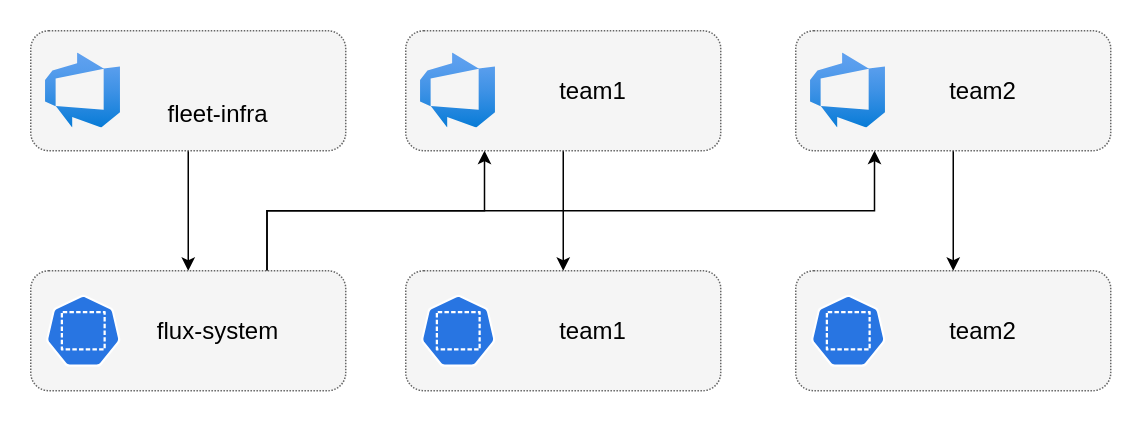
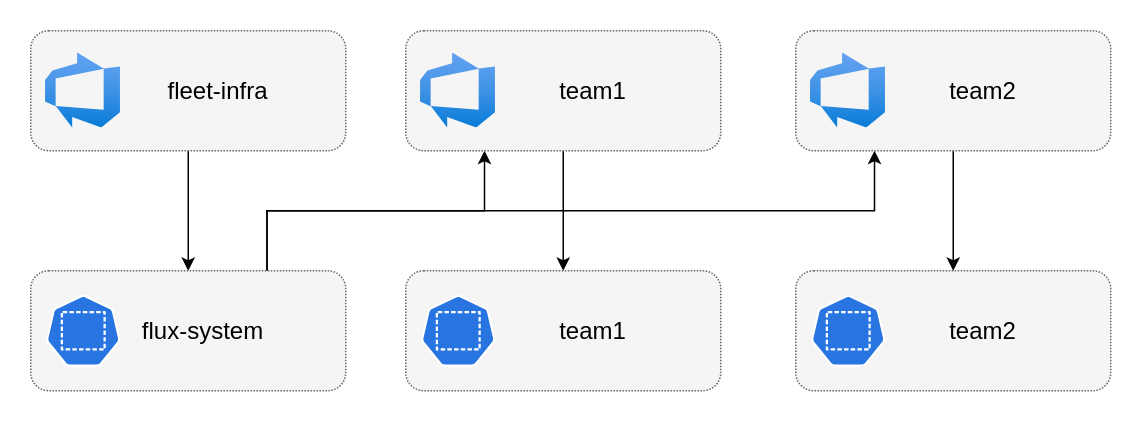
  <mxCell id="0" />
  <mxCell id="1" parent="0" />
  <mxCell id="2" style="edgeStyle=orthogonalEdgeStyle;rounded=0;orthogonalLoop=1;jettySize=auto;html=1;entryX=0.5;entryY=0;entryDx=0;entryDy=0;fontSize=16;" edge="1" parent="1" source="3" target="6"><mxGeometry relative="1" as="geometry" /></mxCell>
  <mxCell id="3" value="" style="rounded=1;whiteSpace=wrap;html=1;fillColor=#f5f5f5;strokeColor=#666666;fontColor=#333333;dashed=1;dashPattern=1 1;" vertex="1" parent="1"><mxGeometry x="20" y="20" width="210" height="80" as="geometry" /></mxCell>
  <mxCell id="4" style="edgeStyle=orthogonalEdgeStyle;rounded=0;orthogonalLoop=1;jettySize=auto;html=1;exitX=0.75;exitY=0;exitDx=0;exitDy=0;entryX=0.25;entryY=1;entryDx=0;entryDy=0;fontSize=16;" edge="1" parent="1" source="6" target="18"><mxGeometry relative="1" as="geometry" /></mxCell>
  <mxCell id="5" style="edgeStyle=orthogonalEdgeStyle;rounded=0;orthogonalLoop=1;jettySize=auto;html=1;exitX=0.75;exitY=0;exitDx=0;exitDy=0;entryX=0.25;entryY=1;entryDx=0;entryDy=0;fontSize=16;" edge="1" parent="1" source="6" target="22"><mxGeometry relative="1" as="geometry" /></mxCell>
  <mxCell id="6" value="" style="rounded=1;whiteSpace=wrap;html=1;fillColor=#f5f5f5;strokeColor=#666666;fontColor=#333333;dashed=1;dashPattern=1 1;" vertex="1" parent="1"><mxGeometry x="20" y="180" width="210" height="80" as="geometry" /></mxCell>
  <mxCell id="7" value="" style="html=1;dashed=0;whitespace=wrap;fillColor=#2875E2;strokeColor=#ffffff;points=[[0.005,0.63,0],[0.1,0.2,0],[0.9,0.2,0],[0.5,0,0],[0.995,0.63,0],[0.72,0.99,0],[0.5,1,0],[0.28,0.99,0]];shape=mxgraph.kubernetes.icon;prIcon=ns" vertex="1" parent="1"><mxGeometry x="30" y="196" width="50" height="48" as="geometry" /></mxCell>
- <mxCell id="8" value="flux-system" style="text;html=1;strokeColor=none;fillColor=none;align=center;verticalAlign=middle;whiteSpace=wrap;rounded=0;fontSize=16;" vertex="1" parent="1"><mxGeometry x="100" y="210" width="90" height="20" as="geometry" /></mxCell>
+ <mxCell id="8" value="flux-system" style="text;html=1;strokeColor=none;fillColor=none;align=center;verticalAlign=middle;whiteSpace=wrap;rounded=0;fontSize=16;" vertex="1" parent="1"><mxGeometry x="90" y="210" width="90" height="20" as="geometry" /></mxCell>
  <mxCell id="9" value="" style="rounded=1;whiteSpace=wrap;html=1;fillColor=#f5f5f5;strokeColor=#666666;fontColor=#333333;dashed=1;dashPattern=1 1;" vertex="1" parent="1"><mxGeometry x="270" y="180" width="210" height="80" as="geometry" /></mxCell>
  <mxCell id="10" value="" style="html=1;dashed=0;whitespace=wrap;fillColor=#2875E2;strokeColor=#ffffff;points=[[0.005,0.63,0],[0.1,0.2,0],[0.9,0.2,0],[0.5,0,0],[0.995,0.63,0],[0.72,0.99,0],[0.5,1,0],[0.28,0.99,0]];shape=mxgraph.kubernetes.icon;prIcon=ns" vertex="1" parent="1"><mxGeometry x="280" y="196" width="50" height="48" as="geometry" /></mxCell>
  <mxCell id="11" value="team1" style="text;html=1;strokeColor=none;fillColor=none;align=center;verticalAlign=middle;whiteSpace=wrap;rounded=0;fontSize=16;" vertex="1" parent="1"><mxGeometry x="350" y="210" width="90" height="20" as="geometry" /></mxCell>
  <mxCell id="12" value="" style="rounded=1;whiteSpace=wrap;html=1;fillColor=#f5f5f5;strokeColor=#666666;fontColor=#333333;dashed=1;dashPattern=1 1;" vertex="1" parent="1"><mxGeometry x="530" y="180" width="210" height="80" as="geometry" /></mxCell>
  <mxCell id="13" value="" style="html=1;dashed=0;whitespace=wrap;fillColor=#2875E2;strokeColor=#ffffff;points=[[0.005,0.63,0],[0.1,0.2,0],[0.9,0.2,0],[0.5,0,0],[0.995,0.63,0],[0.72,0.99,0],[0.5,1,0],[0.28,0.99,0]];shape=mxgraph.kubernetes.icon;prIcon=ns" vertex="1" parent="1"><mxGeometry x="540" y="196" width="50" height="48" as="geometry" /></mxCell>
  <mxCell id="14" value="team2" style="text;html=1;strokeColor=none;fillColor=none;align=center;verticalAlign=middle;whiteSpace=wrap;rounded=0;fontSize=16;" vertex="1" parent="1"><mxGeometry x="610" y="210" width="90" height="20" as="geometry" /></mxCell>
  <mxCell id="15" value="" style="aspect=fixed;html=1;points=[];align=center;image;fontSize=12;image=img/lib/azure2/devops/Azure_DevOps.svg;" vertex="1" parent="1"><mxGeometry x="30" y="35" width="50" height="50" as="geometry" /></mxCell>
- <mxCell id="16" value="fleet-infra" style="text;html=1;strokeColor=none;fillColor=none;align=center;verticalAlign=middle;whiteSpace=wrap;rounded=0;fontSize=16;" vertex="1" parent="1"><mxGeometry x="100" y="65" width="90" height="20" as="geometry" /></mxCell>
+ <mxCell id="16" value="fleet-infra" style="text;html=1;strokeColor=none;fillColor=none;align=center;verticalAlign=middle;whiteSpace=wrap;rounded=0;fontSize=16;" vertex="1" parent="1"><mxGeometry x="100" y="50" width="90" height="20" as="geometry" /></mxCell>
  <mxCell id="17" style="edgeStyle=orthogonalEdgeStyle;rounded=0;orthogonalLoop=1;jettySize=auto;html=1;entryX=0.5;entryY=0;entryDx=0;entryDy=0;fontSize=16;" edge="1" parent="1" source="18" target="9"><mxGeometry relative="1" as="geometry" /></mxCell>
  <mxCell id="18" value="" style="rounded=1;whiteSpace=wrap;html=1;fillColor=#f5f5f5;strokeColor=#666666;fontColor=#333333;dashed=1;dashPattern=1 1;" vertex="1" parent="1"><mxGeometry x="270" y="20" width="210" height="80" as="geometry" /></mxCell>
  <mxCell id="19" value="" style="aspect=fixed;html=1;points=[];align=center;image;fontSize=12;image=img/lib/azure2/devops/Azure_DevOps.svg;" vertex="1" parent="1"><mxGeometry x="280" y="35" width="50" height="50" as="geometry" /></mxCell>
  <mxCell id="20" value="team1" style="text;html=1;strokeColor=none;fillColor=none;align=center;verticalAlign=middle;whiteSpace=wrap;rounded=0;fontSize=16;" vertex="1" parent="1"><mxGeometry x="350" y="50" width="90" height="20" as="geometry" /></mxCell>
  <mxCell id="21" style="edgeStyle=orthogonalEdgeStyle;rounded=0;orthogonalLoop=1;jettySize=auto;html=1;entryX=0.5;entryY=0;entryDx=0;entryDy=0;fontSize=16;" edge="1" parent="1" source="22" target="12"><mxGeometry relative="1" as="geometry" /></mxCell>
  <mxCell id="22" value="" style="rounded=1;whiteSpace=wrap;html=1;fillColor=#f5f5f5;strokeColor=#666666;fontColor=#333333;dashed=1;dashPattern=1 1;" vertex="1" parent="1"><mxGeometry x="530" y="20" width="210" height="80" as="geometry" /></mxCell>
  <mxCell id="23" value="" style="aspect=fixed;html=1;points=[];align=center;image;fontSize=12;image=img/lib/azure2/devops/Azure_DevOps.svg;" vertex="1" parent="1"><mxGeometry x="540" y="35" width="50" height="50" as="geometry" /></mxCell>
  <mxCell id="24" value="team2" style="text;html=1;strokeColor=none;fillColor=none;align=center;verticalAlign=middle;whiteSpace=wrap;rounded=0;fontSize=16;" vertex="1" parent="1"><mxGeometry x="610" y="50" width="90" height="20" as="geometry" /></mxCell>
